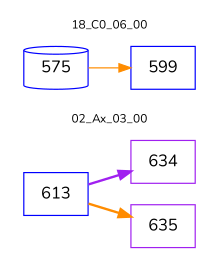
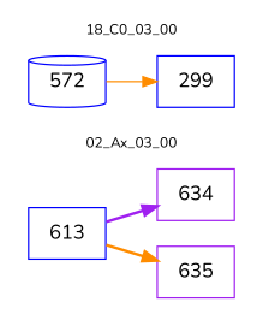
  digraph {
    fontname=Nunito
    rankdir=LR
    node [color=blue fontname=Nunito shape=box]
    edge [color=darkorange fontname=Nunito style=bold]
    n1 [label=613]
    n2 [color=purple label=635]
    n3 [color=purple label=634]
-   n4 [label=575 shape=cylinder]
-   n5 [label=599]
+   n4 [label=572 shape=cylinder]
+   n5 [label=299]
    subgraph cluster_1 {
      color=white
      fontsize=10
      label="02_Ax_03_00"
      n1
      n2
      n3
    }
    subgraph cluster_2 {
      color=white
      fontsize=10
-     label="18_C0_06_00"
+     label="18_C0_03_00"
      n4
      n5
    }
    n1 -> n2
    n1 -> n3 [color=purple]
    n4 -> n5 [style=solid]
  }
